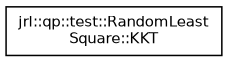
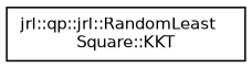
  digraph {
    rankdir=TB
-   n1 [color=black fillcolor=white fontname=Helvetica fontsize=10 height=0.2 label="jrl::qp::test::RandomLeast\lSquare::KKT" shape=record style=filled width=0.4]
+   n1 [color=black fillcolor=white fontname=Helvetica fontsize=10 height=0.2 label="jrl::qp::jrl::RandomLeast\lSquare::KKT" shape=record style=filled width=0.4]
  }
